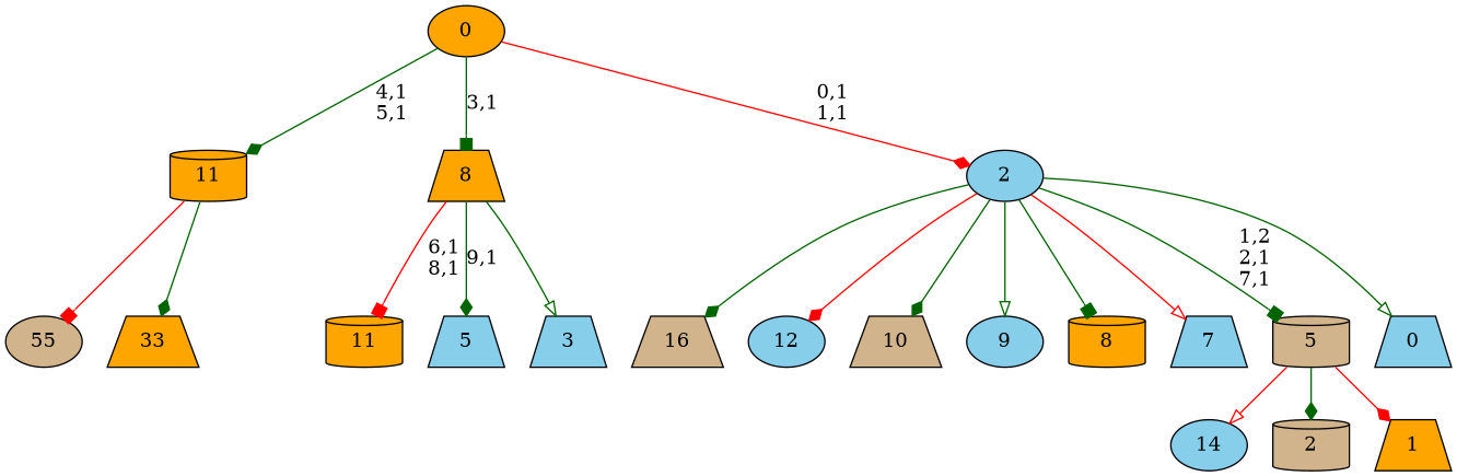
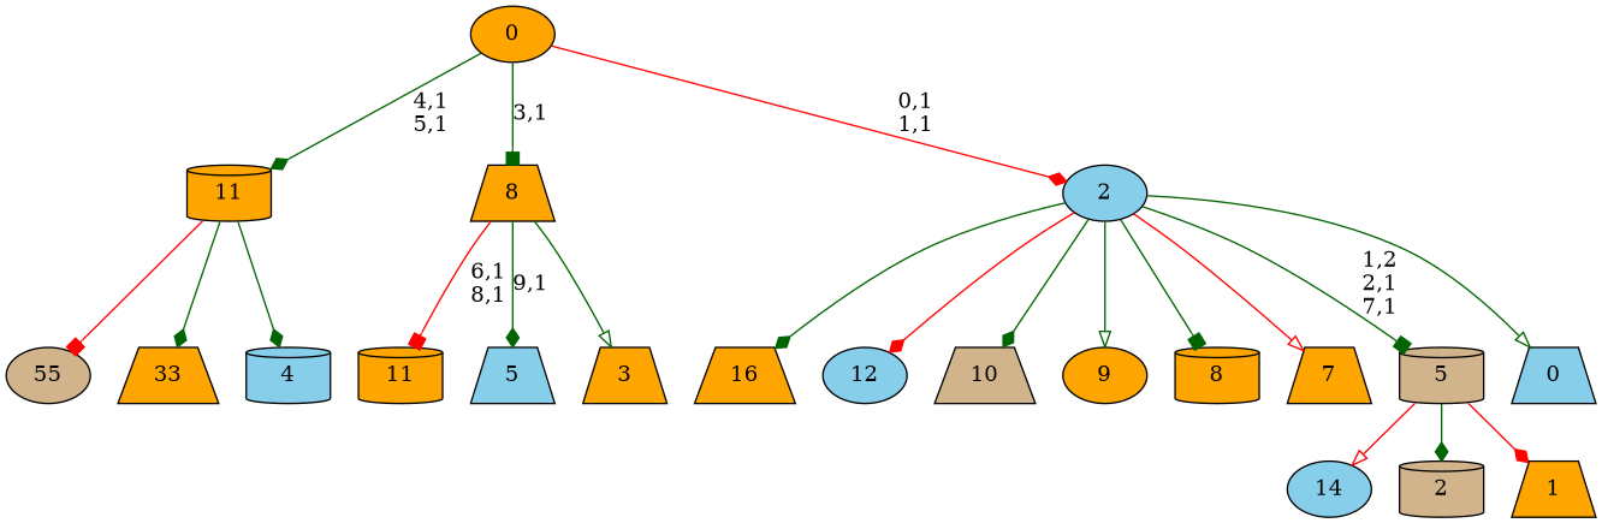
  digraph {
    node [fillcolor=orange shape=trapezium style=filled]
    edge [arrowhead=diamond color=darkgreen]
-   n1 [fillcolor=tan label=16]
+   n1 [label=16]
    n2 [fillcolor=tan label=55 shape=ellipse]
    n3 [fillcolor=skyblue label=14 shape=ellipse]
    n4 [label=33]
    n5 [fillcolor=skyblue label=12 shape=ellipse]
    n6 [label=11 shape=cylinder]
    n7 [fillcolor=tan label=10]
-   n8 [fillcolor=skyblue label=9 shape=ellipse]
+   n8 [label=9 shape=ellipse]
    n9 [label=8 shape=cylinder]
-   n10 [fillcolor=skyblue label=7]
+   n10 [label=7]
    n11 [fillcolor=skyblue label=5]
+   n12 [fillcolor=skyblue label=4 shape=cylinder]
    11 [shape=cylinder]
-   n14 [fillcolor=skyblue label=3]
+   n14 [label=3]
    8
    n16 [fillcolor=tan label=2 shape=cylinder]
    n17 [label=1]
    5 [fillcolor=tan shape=cylinder]
    n19 [fillcolor=skyblue label=0]
    2 [fillcolor=skyblue shape=ellipse]
    0 [shape=ellipse]
    11 -> n2 [arrowhead=box color=red]
    11 -> n4
+   11 -> n12
    8 -> n6 [arrowhead=box color=red label="6,1\n8,1"]
    8 -> n11 [label="9,1"]
    8 -> n14 [arrowhead=onormal]
    5 -> n3 [arrowhead=onormal color=red]
    5 -> n16
    5 -> n17 [color=red]
    2 -> n1
    2 -> n5 [color=red]
    2 -> n7
    2 -> n8 [arrowhead=onormal]
    2 -> n9 [arrowhead=box]
    2 -> n10 [arrowhead=onormal color=red]
    2 -> 5 [arrowhead=box label="1,2\n2,1\n7,1"]
    2 -> n19 [arrowhead=onormal]
    0 -> 11 [label="4,1\n5,1"]
    0 -> 8 [arrowhead=box label="3,1"]
    0 -> 2 [color=red label="0,1\n1,1"]
  }
